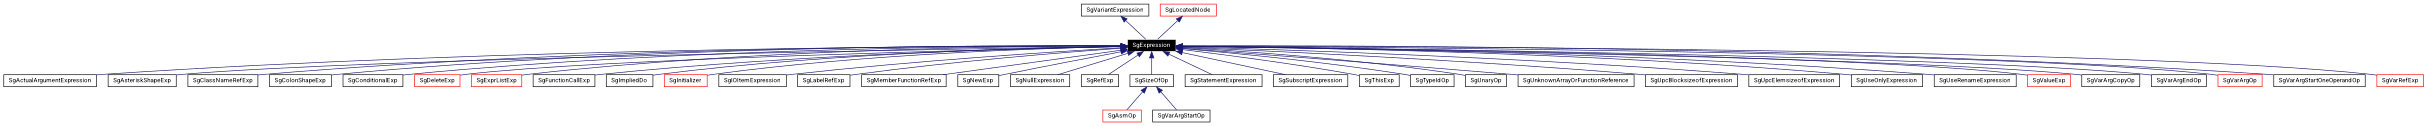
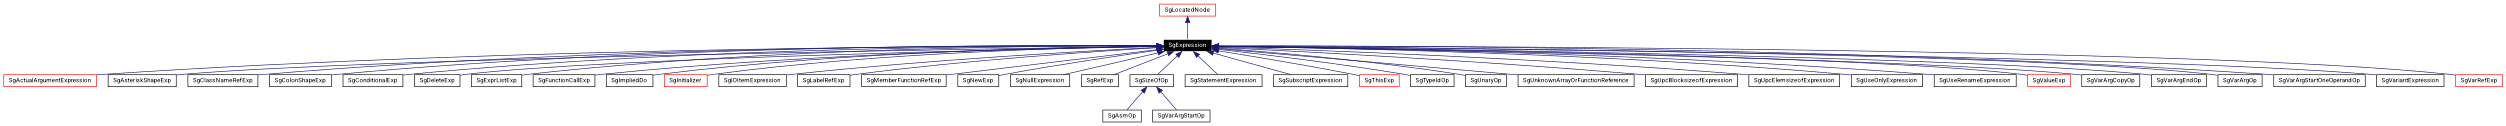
  digraph {
    fontname=Roboto
    node [color=black fontname=Roboto fontsize=10 shape=record]
    edge [color=midnightblue dir=back fontname=Roboto fontsize=10 labelfontname=Helvetica labelfontsize=10 style=solid]
    n1 [color=white fillcolor=black fontcolor=white height=0.2 label=SgExpression style=filled width=0.4]
-   n2 [height=0.2 label=SgActualArgumentExpression width=0.4]
+   n2 [color=red height=0.2 label=SgActualArgumentExpression width=0.4]
    n3 [height=0.2 label=SgAsteriskShapeExp width=0.4]
    n4 [height=0.2 label=SgClassNameRefExp width=0.4]
    n5 [height=0.2 label=SgColonShapeExp width=0.4]
    n6 [height=0.2 label=SgConditionalExp width=0.4]
-   n7 [color=red height=0.2 label=SgDeleteExp width=0.4]
-   n8 [color=red height=0.2 label=SgExprListExp width=0.4]
+   n7 [height=0.2 label=SgDeleteExp width=0.4]
+   n8 [height=0.2 label=SgExprListExp width=0.4]
    n9 [height=0.2 label=SgFunctionCallExp width=0.4]
    n10 [height=0.2 label=SgImpliedDo width=0.4]
    n11 [color=red height=0.2 label=SgInitializer width=0.4]
    n12 [height=0.2 label=SgIOItemExpression width=0.4]
    n13 [height=0.2 label=SgLabelRefExp width=0.4]
    n14 [height=0.2 label=SgMemberFunctionRefExp width=0.4]
    n15 [height=0.2 label=SgNewExp width=0.4]
    n16 [height=0.2 label=SgNullExpression width=0.4]
    n17 [height=0.2 label=SgRefExp width=0.4]
    n18 [height=0.2 label=SgSizeOfOp width=0.4]
    n19 [height=0.2 label=SgStatementExpression width=0.4]
    n20 [height=0.2 label=SgSubscriptExpression width=0.4]
-   n21 [height=0.2 label=SgThisExp width=0.4]
+   n21 [color=red height=0.2 label=SgThisExp width=0.4]
    n22 [height=0.2 label=SgTypeIdOp width=0.4]
    n23 [height=0.2 label=SgUnaryOp width=0.4]
    n24 [height=0.2 label=SgUnknownArrayOrFunctionReference width=0.4]
    n25 [height=0.2 label=SgUpcBlocksizeofExpression width=0.4]
    n26 [height=0.2 label=SgUpcElemsizeofExpression width=0.4]
    n27 [height=0.2 label=SgUseOnlyExpression width=0.4]
    n28 [height=0.2 label=SgUseRenameExpression width=0.4]
    n29 [color=red height=0.2 label=SgValueExp width=0.4]
    n30 [height=0.2 label=SgVarArgCopyOp width=0.4]
    n31 [height=0.2 label=SgVarArgEndOp width=0.4]
-   n32 [color=red height=0.2 label=SgVarArgOp width=0.4]
+   n32 [height=0.2 label=SgVarArgOp width=0.4]
    n33 [height=0.2 label=SgVarArgStartOneOperandOp width=0.4]
    n34 [height=0.2 label=SgVariantExpression width=0.4]
    n35 [color=red height=0.2 label=SgVarRefExp width=0.4]
-   n36 [color=red height=0.2 label=SgAsmOp width=0.4]
+   n36 [height=0.2 label=SgAsmOp width=0.4]
    n37 [height=0.2 label=SgVarArgStartOp width=0.4]
    n38 [color=red height=0.2 label=SgLocatedNode width=0.4]
    n1 -> n2
    n1 -> n3
    n1 -> n4
    n1 -> n5
    n1 -> n6
    n1 -> n7
    n1 -> n8
    n1 -> n9
    n1 -> n10
    n1 -> n11
    n1 -> n12
    n1 -> n13
    n1 -> n14
    n1 -> n15
    n1 -> n16
    n1 -> n17
    n1 -> n18
    n1 -> n19
    n1 -> n20
    n1 -> n21
    n1 -> n22
    n1 -> n23
    n1 -> n24
    n1 -> n25
    n1 -> n26
    n1 -> n27
    n1 -> n28
    n1 -> n29
    n1 -> n30
    n1 -> n31
    n1 -> n32
    n1 -> n33
-   n34 -> n1
+   n1 -> n34
    n1 -> n35
    n18 -> n36
    n18 -> n37
    n38 -> n1
  }
